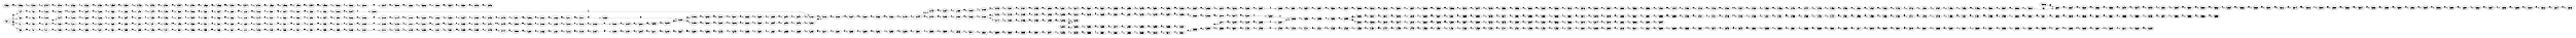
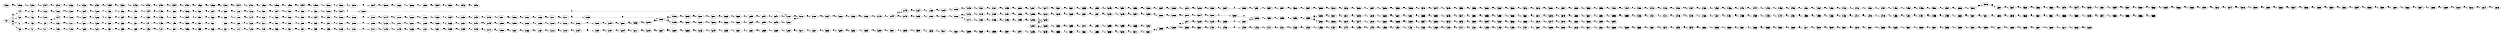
  strict digraph {
    fontname="DejaVu Serif"
    rankdir=LR
    node [fontname="DejaVu Serif"]
    edge [fontname="DejaVu Serif"]
    S0
    S1
    S2
    S3
    S4
    S5
    S6
    S7
    S8
    S9
    S10
    S11
    S12
    S13
    S14
    S15
    S16
    S17
    S18
    S19
    S20
    S21
    S22
    S23
    S24
    S25
    S26
    S27
    S28
    S29
    S30
    S31
    S32
    S33
    S34
    S35
    S36
    S37
    S38
    S39
    S40
    S41
    S42
    S43
    S44
    S45
    S46
    S47
    S48
    S49
    S50
    S51
    S52
    S53
    S54
    S55
    S56
    S57
    S58
    S59
    S60
    S61
    S62
    S63
    S64
    S65
    S66
    S67
    S68
    S69
    S70
    S71
    S72
    S73
    S74
    S75
    S76
    S77
    S78
    S79
    S80
    S81
    S82
    S83
    S84
    S85
    S86
    S87
    S88
    S89
    S90
    S91
    S92
    S93
    S94
    S95
    S96
    S97
    S98
    S99
    S100
    S101
    S102
    S103
    S104
    S105
    S106
    S107
    S108
    S109
    S110
    S111
    S112
    S113
    S114
    S115
    S116
    S117
    S118
    S119
    S120
    S121
    S122
    S123
    S124
    S125
    S126
    S127
    S128
    S129
    S130
    S131
    S132
    S133
    S134
    S135
    S136
    S137
    S138
    S139
    S140
    S141
    S142
    S143
    S144
    S145
    S146
    S147
    S148
    S149
    S150
    S151
    S152
    S153
    S154
    S155
    S156
    S157
    S158
    S159
    S160
    S161
    S162
    S163
    S164
    S165
    S166
    S167
    S168
    S169
    S170
    S171
    S172
    S173
    S174
    S175
    S176
    S177
    S178
    S179
    S180
    S181
    S182
    S183
    S184
    S185
    S186
    S187
    S188
    S189
    S190
    S191
    S192
    S193
    S194
    S195
    S196
    S197
    S198
    S199
    S200
    S201
    S202
    S203
    S204
    S205
    S206
    S207
    S208
    S209
    S210
    S211
    S212
    S213
    S214
    S215
    S216
    S217
    S218
    S219
    S221
    S222
    S223
    S224
    S225
    S220
    S226
    S227
    S228
    S229
    S230
    S231
    S232
    S233
    S234
    S235
    S236
    S237
    S238
    S239
    S240
    S241
    S242
    S243
    S244
    S245
    S246
    S247
    S248
    S249
    S250
    S251
    S252
    S253
    S254
    S255
    S256
    S257
    S258
    S259
    S260
    S261
    S262
    S263
    S264
    S265
    S266
    S267
    S268
    S269
    S270
    S272
    S273
    S274
    S271
    S275
    S276
    S277
    S278
    S279
    S280
    S281
    S282
    S283
    S284
    S285
    S286
    S287
    S288
    S289
    S290
    S291
    S292
    S293
    S294
    S295
    S296
    S297
    S298
    S299
    S300
    S301
    S302
    S303
    S304
    S305
    S306
    S307
    S308
    S309
    S310
    S311
    S312
    S313
    S314
    S315
    S316
    S317
    S318
    S319
    S320
    S321
    S322
    S323
    S324
    S325
    S326
    S327
    S328
    S329
    S330
    S331
    S332
    S333
    S334
    S335
    S336
    S337
    S338
    S339
    S340
    S341
    S342
    S343
    S344
    S345
    S346
    S347
    S348
    S349
    S350
    S351
    S352
    S353
    S354
    S355
    S356
    S357
    S358
    S359
    S360
    S361
    S362
    S363
    S364
    S365
    S366
    S367
    S368
    S369
    S370
    S371
    S372
    S373
    S374
    S375
    S376
    S377
    S378
    S379
    S380
    S381
    S382
    S383
    S384
    S385
    S386
    S387
    S388
    S389
    S390
    S391
    S392
    S393
    S394
    S395
    S396
    S397
    S399
    S400
    S401
    S403
    S404
    S405
    S402
    S406
    S407
    S408
    S409
    S410
    S411
    S412
    S413
    S414
    S415
    S416
    S417
    S418
    S419
    S420
    S421
    S422
    S423
    S424
    S425
    S426
    S427
    S428
    S429
    S430
    S431
    S432
    S433
    S434
    S435
    S436
    S437
    S438
    S439
    S440
    S441
    S442
    S443
    S444
    S445
    S446
    S447
    S448
    S449
    S450
    S451
    S452
    S453
    S454
    S455
    S456
    S457
    S458
    S459
    S460
    S461
    S462
    S463
    S464
    S465
    S466
    S467
    S468
    S469
    S470
    S471
    S472
    S473
    S474
    S475
    S476
    S477
    S478
    S479
    S480
    S481
    S482
    S483
    S484
    S485
    S486
    S487
    S488
    S489
    S490
    S491
    S492
    S493
    S494
    S495
    S496
    S497
    S498
    S499
    S500
    S501
    S502
    S503
    S504
    S505
    S506
    S507
    S508
    S509
    S510
    S511
    S512
    S513
    S514
    S515
    S516
    S517
    S518
    S519
    S520
    S521
    S522
    S523
    S524
    S525
    S526
    S527
    S528
    S529
    S530
    S531
    S532
    S533
    S534
    S535
    S536
    S537
    S538
    S539
    S540
    S541
    S542
    S543
    S544
    S545
    S546
    S547
    S548
    S549
    S550
    S551
    S552
    S553
    S554
    S555
    S556
    S557
    S558
    S559
    S560
    S561
    S562
    S563
    S564
    S565
    S566
    S567
    S568
    S569
    S570
    S571
    S572
    S573
    S574
    S575
    S576
    S577
    S578
    S579
    S580
    S581
    S582
    S583
    S584
    S585
    S586
    S587
    S588
    S589
    S590
    S591
    S592
    S593
    S594
    S595
    S596
    S597
    S598
    S599
    S600
    S601
    S602
    S603
    S604
    S605
    S606
    S607
    S608
    S609
    S610
    S611
    S612
    S613
    S614
    S615
    S616
    S0 -> S1 [label=R]
    S0 -> S2 [label=V]
    S0 -> S3 [label=W]
    S0 -> S4 [label=T]
    S1 -> S5 [label=G]
    S2 -> S6 [label=D]
    S3 -> S7 [label=D]
    S4 -> S8 [label=L]
    S5 -> S9 [label=F]
    S6 -> S10 [label=P]
    S7 -> S11 [label=P]
    S8 -> S12 [label=L]
    S9 -> S13 [label=Y]
    S9 -> S14 [label=F]
    S11 -> S15 [label=L]
    S12 -> S16 [label=G]
    S13 -> S17 [label=H]
    S14 -> S18 [label=E]
    S15 -> S19 [label=T]
    S16 -> S20 [label=M]
    S17 -> S21 [label=G]
    S18 -> S22 [label=W]
    S19 -> S23 [label=L]
    S20 -> S24 [label=L]
    S21 -> S25 [label=C]
    S22 -> S26 [label=D]
    S23 -> S27 [label=Q]
    S24 -> S28 [label=L]
    S25 -> S29 [label=V]
    S26 -> S30 [label=S]
    S27 -> S31 [label=L]
    S28 -> S32 [label=I]
    S29 -> S33 [label=Q]
    S30 -> S34 [label=T]
    S31 -> S35 [label=R]
    S32 -> S36 [label=V]
    S33 -> S37 [label=P]
    S34 -> S38 [label=D]
    S35 -> S39 [label=L]
    S36 -> S40 [label=C]
    S37 -> S41 [label=F]
    S38 -> S42 [label=I]
    S39 -> S43 [label=D]
    S40 -> S44 [label=V]
    S41 -> S45 [label=D]
    S42 -> S46 [label=F]
    S43 -> S47 [label=N]
    S44 -> S48 [label=G]
    S45 -> S49 [label=M]
    S46 -> S50 [label=S]
    S47 -> S51 [label=T]
    S48 -> S52 [label=T]
    S49 -> S53 [label=D]
    S50 -> S54 [label=I]
    S51 -> S55 [label=F]
    S52 -> S56 [label=T]
    S53 -> S57 [label=E]
    S54 -> S58 [label=S]
    S55 -> S59 [label=C]
    S56 -> S60 [label=F]
    S57 -> S61 [label=G]
    S58 -> S62 [label=T]
    S59 -> S63 [label=N]
    S60 -> S64 [label=G]
-   S61 -> S65 [label=G]
    S62 -> S66 [label=R]
    S63 -> S67 [label=C]
    S64 -> S68 [label=A]
    S65 -> S69 [label=D]
    S66 -> S70 [label=S]
    S67 -> S71 [label=P]
    S68 -> S72 [label=Q]
    S69 -> S73 [label=I]
    S70 -> S74 [label=K]
    S71 -> S75 [label=L]
    S72 -> S76 [label=K]
    S73 -> S77 [label=A]
    S74 -> S78 [label=L]
    S75 -> S79 [label=K]
    S76 -> S80 [label=I]
    S77 -> S81 [label=K]
    S78 -> S82 [label=V]
    S79 -> S83 [label=G]
    S80 -> S84 [label=G]
    S81 -> S85 [label=P]
    S82 -> S86 [label=R]
    S83 -> S87 [label=L]
    S84 -> S88 [label=W]
    S85 -> S89 [label=S]
    S86 -> S90 [label=Y]
    S87 -> S91 [label=E]
    S88 -> S92 [label=P]
    S89 -> S93 [label=Q]
    S90 -> S94 [label=C]
    S91 -> S95 [label=M]
    S92 -> S96 [label=I]
    S93 -> S97 [label=L]
    S94 -> S98 [label=C]
    S95 -> S99 [label=T]
    S96 -> S100 [label=S]
    S97 -> S101 [label=I]
    S98 -> S102 [label=Y]
    S99 -> S103 [label=D]
    S100 -> S104 [label=L]
    S101 -> S105 [label=R]
    S102 -> S106 [label=L]
    S103 -> S107 [label=S]
    S104 -> S108 [label=I]
    S105 -> S109 [label=Y]
    S106 -> S110 [label=T]
    S107 -> S111 [label=P]
    S108 -> S112 [label=S]
    S109 -> S113 [label=C]
    S110 -> S114 [label=L]
    S111 -> S115 [label=S]
    S112 -> S116 [label=T]
    S113 -> S117 [label=S]
    S114 -> S118 [label=M]
    S115 -> S119 [label=S]
    S116 -> S120 [label=G]
    S117 -> S121 [label=Y]
    S118 -> S122 [label=G]
    S119 -> S123 [label=C]
    S120 -> S124 [label=M]
    S121 -> S125 [label=L]
    S122 -> S126 [label=M]
    S123 -> S127 [label=E]
    S124 -> S128 [label=M]
    S125 -> S129 [label=T]
    S126 -> S130 [label=S]
    S127 -> S131 [label=S]
    S128 -> S132 [label=T]
    S129 -> S133 [label=I]
    S130 -> S134 [label=I]
    S131 -> S135 [label=K]
    S132 -> S136 [label=N]
    S133 -> S137 [label=L]
    S134 -> S138 [label=I]
    S135 -> S139 [label=N]
    S136 -> S140 [label=W]
    S137 -> S141 [label=G]
    S138 -> S142 [label=L]
    S139 -> S143 [label=I]
    S140 -> S144 [label=I]
    S141 -> S145 [label=M]
    S142 -> S146 [label=L]
    S143 -> S147 [label=E]
    S144 -> S148 [label=A]
    S144 -> S149 [label=M]
    S145 -> S150 [label=L]
    S146 -> S151 [label=I]
    S147 -> S152 [label=T]
    S148 -> S153 [label=F]
    S149 -> S154 [label=F]
    S150 -> S155 [label=F]
    S151 -> S156 [label=G]
    S152 -> S157 [label=Q]
    S153 -> S158 [label=I]
    S154 -> S159 [label=I]
    S155 -> S160 [label=I]
    S156 -> S161 [label=L]
    S157 -> S162 [label=L]
    S158 -> S163 [label=T]
    S159 -> S164 [label=T]
    S160 -> S165 [label=I]
    S161 -> S166 [label=T]
    S162 -> S167 [label=K]
    S163 -> S168 [label=V]
    S164 -> S169 [label=V]
    S165 -> S170 [label=I]
    S166 -> S171 [label=F]
    S167 -> S172 [label=T]
    S168 -> S173 [label=L]
    S168 -> S174 [label=I]
    S169 -> S175 [label=L]
    S170 -> S176 [label=I]
    S171 -> S177 [label=G]
    S172 -> S178 [label=F]
    S173 -> S179 [label=S]
    S174 -> S180 [label=S]
    S175 -> S181 [label=S]
    S176 -> S182 [label=G]
    S177 -> S183 [label=A]
    S178 -> S184 [label=T]
    S179 -> S185 [label=P]
    S180 -> S186 [label=P]
    S181 -> S187 [label=T]
    S182 -> S188 [label=L]
    S183 -> S189 [label=Q]
    S184 -> S190 [label=Q]
    S185 -> S191 [label=Q]
    S186 -> S192 [label=N]
    S187 -> S193 [label=N]
    S188 -> S194 [label=T]
    S189 -> S195 [label=M]
    S189 -> S196 [label=K]
    S190 -> S197 [label=N]
    S191 -> S198 [label=K]
    S192 -> S199 [label=T]
    S193 -> S200 [label=K]
    S194 -> S201 [label=F]
    S195 -> S202 [label=M]
    S196 -> S203 [label=L]
    S197 -> S204 [label=L]
    S198 -> S205 [label=A]
    S199 -> S206 [label=G]
    S200 -> S207 [label=G]
    S201 -> S208 [label=G]
    S202 -> S209 [label=A]
    S203 -> S210 [label=G]
    S204 -> S211 [label=P]
    S205 -> S212 [label=G]
    S206 -> S213 [label=S]
    S207 -> S214 [label=S]
    S208 -> S215 [label=A]
    S209 -> S216 [label=W]
    S210 -> S217 [label=W]
    S211 -> S218 [label=G]
    S212 -> S219 [label=D]
    S214 -> S221 [label=G]
    S215 -> S189 [label=Q]
    S216 -> S222 [label=P]
    S217 -> S223 [label=P]
    S218 -> S224 [label=G]
    S219 -> S225 [label=P]
    S221 -> S227 [label=E]
    S222 -> S228 [label=I]
    S223 -> S229 [label=I]
    S224 -> S230 [label=E]
    S225 -> S231 [label=T]
    S220 -> S213 [label=G]
    S220 -> S226 [label=D]
    S226 -> S232 [label=V]
    S227 -> S233 [label=P]
    S228 -> S234 [label=S]
    S229 -> S235 [label=S]
    S230 -> S236 [label=A]
    S231 -> S237 [label=D]
    S232 -> S238 [label=N]
    S233 -> S239 [label=C]
    S234 -> S240 [label=L]
    S235 -> S241 [label=L]
    S236 -> S242 [label=F]
    S237 -> S243 [label=K]
    S238 -> S244 [label=G]
    S239 -> S245 [label=S]
    S240 -> S246 [label=I]
    S241 -> S247 [label=I]
    S242 -> S248 [label=Y]
    S243 -> S249 [label=V]
    S244 -> S250 [label=Q]
    S245 -> S251 [label=Q]
    S246 -> S252 [label=S]
    S247 -> S112 [label=S]
    S248 -> S253 [label=Y]
    S249 -> S254 [label=R]
    S250 -> S255 [label=V]
    S251 -> S256 [label=L]
    S252 -> S116 [label=T]
    S253 -> S257 [label=I]
    S254 -> S258 [label=F]
    S255 -> S259 [label=K]
    S256 -> S260 [label=K]
    S257 -> S261 [label=S]
    S258 -> S262 [label=A]
    S259 -> S263 [label=F]
    S260 -> S264 [label=Y]
    S261 -> S265 [label=N]
    S262 -> S266 [label=T]
    S263 -> S267 [label=A]
    S264 -> S268 [label=A]
    S265 -> S269 [label=I]
    S266 -> S270 [label=G]
    S268 -> S272 [label=S]
    S269 -> S273 [label=S]
    S270 -> S274 [label=L]
    S272 -> S276 [label=G]
    S273 -> S277 [label=R]
    S274 -> S278 [label=P]
    S271 -> S275 [label=G]
    S275 -> S279 [label=L]
    S276 -> S280 [label=L]
    S277 -> S281 [label=Y]
    S278 -> S282 [label=S]
    S279 -> S283 [label=P]
    S280 -> S284 [label=P]
    S281 -> S285 [label=L]
    S282 -> S286 [label=Y]
    S283 -> S287 [label=S]
    S284 -> S288 [label=S]
    S285 -> S289 [label=L]
    S286 -> S290 [label=V]
    S287 -> S286 [label=Y]
    S288 -> S291 [label=Y]
    S289 -> S292 [label=Q]
    S290 -> S293 [label=Y]
    S291 -> S294 [label=V]
    S292 -> S295 [label=V]
    S293 -> S296 [label=I]
    S294 -> S297 [label=Y]
    S295 -> S298 [label=M]
    S296 -> S299 [label=E]
    S297 -> S300 [label=R]
    S298 -> S301 [label=L]
    S299 -> S302 [label=D]
    S299 -> S303 [label=E]
    S300 -> S304 [label=E]
    S301 -> S305 [label=I]
    S302 -> S306 [label=P]
    S303 -> S307 [label=P]
    S304 -> S308 [label=E]
    S305 -> S309 [label=W]
    S306 -> S310 [label=A]
    S307 -> S311 [label=A]
    S308 -> S312 [label=P]
    S309 -> S313 [label=Y]
    S310 -> S314 [label=P]
    S311 -> S315 [label=P]
    S312 -> S316 [label=A]
    S313 -> S317 [label=V]
    S314 -> S318 [label=I]
    S315 -> S319 [label=I]
    S316 -> S320 [label=P]
    S317 -> S321 [label=V]
    S318 -> S322 [label=V]
    S319 -> S323 [label=V]
    S320 -> S324 [label=V]
    S321 -> S325 [label=L]
    S322 -> S326 [label=H]
    S323 -> S327 [label=H]
    S324 -> S328 [label=V]
    S325 -> S329 [label=A]
    S326 -> S330 [label=H]
    S327 -> S331 [label=D]
    S328 -> S332 [label=H]
    S329 -> S333 [label=G]
    S330 -> S334 [label=P]
    S331 -> S335 [label=P]
    S332 -> S336 [label=D]
    S333 -> S337 [label=G]
    S334 -> S338 [label=A]
    S335 -> S339 [label=P]
    S336 -> S340 [label=P]
    S337 -> S341 [label=L]
    S338 -> S342 [label=V]
    S339 -> S343 [label=V]
    S340 -> S344 [label=A]
    S341 -> S345 [label=V]
    S342 -> S346 [label=L]
    S343 -> S347 [label=L]
    S344 -> S348 [label=V]
    S345 -> S349 [label=I]
    S346 -> S350 [label=T]
    S347 -> S351 [label=L]
    S348 -> S352 [label=L]
    S349 -> S353 [label=G]
    S350 -> S354 [label=T]
    S351 -> S355 [label=R]
    S352 -> S356 [label=A]
    S353 -> S357 [label=S]
    S354 -> S358 [label=L]
    S355 -> S359 [label=D]
    S356 -> S360 [label=Q]
    S357 -> S361 [label=A]
    S358 -> S362 [label=N]
    S359 -> S363 [label=S]
    S360 -> S364 [label=D]
    S361 -> S365 [label=I]
    S362 -> S366 [label=S]
    S363 -> S367 [label=S]
    S364 -> S368 [label=A]
    S365 -> S369 [label=I]
    S366 -> S370 [label=S]
    S367 -> S371 [label=G]
    S368 -> S372 [label=P]
    S369 -> S373 [label=N]
    S370 -> S374 [label=S]
    S371 -> S375 [label=T]
    S372 -> S376 [label=A]
    S373 -> S377 [label=L]
    S374 -> S378 [label=L]
    S375 -> S379 [label=L]
    S376 -> S380 [label=A]
    S377 -> S381 [label=W]
    S378 -> S382 [label=R]
    S379 -> S383 [label=R]
    S380 -> S384 [label=L]
    S381 -> S385 [label=T]
    S382 -> S386 [label=S]
    S383 -> S387 [label=S]
    S384 -> S388 [label=R]
    S385 -> S389 [label=T]
    S386 -> S390 [label=Y]
    S387 -> S391 [label=Y]
    S388 -> S392 [label=S]
    S389 -> S271 [label=T]
    S389 -> S393 [label=W]
    S390 -> S394 [label=Y]
    S391 -> S395 [label=Y]
    S392 -> S396 [label=Y]
    S393 -> S397 [label=P]
    S395 -> S399 [label=H]
    S396 -> S400 [label=Y]
    S397 -> S401 [label=G]
    S399 -> S403 [label=L]
    S400 -> S404 [label=H]
    S401 -> S405 [label=I]
    S403 -> S407 [label=R]
    S404 -> S408 [label=I]
    S405 -> S409 [label=L]
    S402 -> S406 [label=R]
    S406 -> S410 [label=S]
    S407 -> S411 [label=S]
    S408 -> S412 [label=R]
    S409 -> S413 [label=T]
    S410 -> S414 [label=S]
    S411 -> S415 [label=N]
    S412 -> S416 [label=K]
    S413 -> S417 [label=V]
    S414 -> S418 [label=L]
    S415 -> S419 [label=M]
    S416 -> S420 [label=N]
    S417 -> S421 [label=C]
    S418 -> S422 [label=L]
    S419 -> S423 [label=V]
    S420 -> S424 [label=M]
    S421 -> S425 [label=M]
    S422 -> S426 [label=S]
    S423 -> S427 [label=S]
    S424 -> S428 [label=A]
    S425 -> S429 [label=D]
    S426 -> S430 [label=A]
    S427 -> S431 [label=A]
    S428 -> S432 [label=S]
    S429 -> S433 [label=I]
    S430 -> S434 [label=A]
    S431 -> S435 [label=E]
    S432 -> S436 [label=A]
    S433 -> S437 [label=L]
    S434 -> S438 [label=P]
    S435 -> S439 [label=A]
    S436 -> S440 [label=R]
    S437 -> S441 [label=E]
    S438 -> S442 [label=S]
    S439 -> S443 [label=S]
    S440 -> S444 [label=D]
    S441 -> S445 [label=P]
    S442 -> S446 [label=V]
    S443 -> S447 [label=V]
    S444 -> S448 [label=S]
    S445 -> S449 [label=M]
    S446 -> S450 [label=T]
    S447 -> S451 [label=R]
    S448 -> S452 [label=V]
    S449 -> S453 [label=Q]
    S450 -> S454 [label=A]
    S451 -> S455 [label=E]
    S452 -> S456 [label=R]
    S453 -> S457 [label=K]
    S454 -> S458 [label=L]
    S455 -> S459 [label=Q]
    S456 -> S460 [label=Q]
    S457 -> S461 [label=S]
    S458 -> S462 [label=R]
    S459 -> S463 [label=A]
    S460 -> S464 [label=L]
    S461 -> S465 [label=S]
    S462 -> S466 [label=E]
    S463 -> S467 [label=D]
    S464 -> S468 [label=A]
    S465 -> S469 [label=L]
    S466 -> S470 [label=E]
    S467 -> S471 [label=E]
    S468 -> S472 [label=D]
    S469 -> S473 [label=K]
    S470 -> S474 [label=G]
    S471 -> S475 [label=E]
    S472 -> S476 [label=S]
    S473 -> S477 [label=D]
    S474 -> S478 [label=S]
    S475 -> S479 [label=V]
    S476 -> S480 [label=V]
    S477 -> S481 [label=A]
    S478 -> S482 [label=E]
    S479 -> S483 [label=I]
    S480 -> S484 [label=S]
    S481 -> S485 [label=C]
    S482 -> S486 [label=A]
    S483 -> S487 [label=N]
    S484 -> S488 [label=V]
    S485 -> S489 [label=K]
    S486 -> S490 [label=D]
    S487 -> S491 [label=R]
    S488 -> S492 [label=I]
    S489 -> S493 [label=L]
    S490 -> S494 [label=R]
    S491 -> S495 [label=H]
    S492 -> S496 [label=N]
    S493 -> S497 [label=I]
    S494 -> S498 [label=E]
    S495 -> S499 [label=E]
    S496 -> S500 [label=T]
    S497 -> S501 [label=I]
    S498 -> S502 [label=V]
    S499 -> S503 [label=V]
    S500 -> S504 [label=P]
    S501 -> S505 [label=Y]
    S502 -> S506 [label=I]
    S503 -> S507 [label=H]
    S504 -> S508 [label=E]
    S505 -> S509 [label=A]
    S506 -> S510 [label=S]
    S507 -> S511 [label=F]
    S508 -> S512 [label=V]
    S509 -> S513 [label=T]
    S510 -> S514 [label=Q]
    S511 -> S515 [label=P]
-   S512 -> S520 [label=H]
+   S512 -> S516 [label=H]
    S513 -> S517 [label=Y]
    S514 -> S518 [label=A]
    S515 -> S519 [label=R]
    S516 -> S520 [label=F]
    S517 -> S521 [label=V]
    S518 -> S522 [label=D]
    S519 -> S523 [label=C]
    S520 -> S524 [label=P]
    S521 -> S525 [label=A]
    S522 -> S526 [label=V]
    S523 -> S527 [label=F]
    S524 -> S528 [label=R]
    S525 -> S529 [label=I]
    S526 -> S530 [label=Y]
    S527 -> S531 [label=F]
    S528 -> S532 [label=N]
    S529 -> S533 [label=T]
    S530 -> S534 [label=F]
    S531 -> S535 [label=L]
    S532 -> S536 [label=P]
    S533 -> S537 [label=A]
    S534 -> S538 [label=P]
    S535 -> S539 [label=I]
    S536 -> S540 [label=R]
    S537 -> S541 [label=M]
    S538 -> S542 [label=R]
    S539 -> S543 [label=I]
    S540 -> S544 [label=L]
    S541 -> S545 [label=L]
    S542 -> S546 [label=R]
    S543 -> S547 [label=K]
    S544 -> S548 [label=D]
    S545 -> S549 [label=F]
    S547 -> S550 [label=V]
    S548 -> S551 [label=S]
    S549 -> S552 [label=H]
    S550 -> S553 [label=L]
    S551 -> S554 [label=S]
    S552 -> S555 [label=V]
    S553 -> S556 [label=G]
    S554 -> S557 [label=D]
    S555 -> S558 [label=I]
    S556 -> S559 [label=M]
    S557 -> S560 [label=F]
    S558 -> S561 [label=L]
    S560 -> S562 [label=Q]
    S561 -> S563 [label=S]
    S562 -> S564 [label=I]
    S563 -> S565 [label=Q]
    S564 -> S566 [label=N]
    S565 -> S567 [label=A]
    S566 -> S568 [label=M]
    S567 -> S569 [label=L]
    S568 -> S570 [label=P]
    S569 -> S571 [label=G]
    S570 -> S572 [label=G]
    S571 -> S573 [label=A]
    S572 -> S574 [label=P]
    S573 -> S575 [label=Q]
    S574 -> S576 [label=H]
    S575 -> S577 [label=Q]
    S576 -> S578 [label=V]
    S577 -> S579 [label=F]
    S578 -> S580 [label=E]
    S579 -> S581 [label=A]
    S580 -> S582 [label=R]
    S581 -> S583 [label=W]
    S582 -> S584 [label=G]
    S583 -> S585 [label=P]
    S584 -> S586 [label=A]
    S585 -> S587 [label=V]
    S586 -> S588 [label=E]
    S587 -> S589 [label=S]
    S588 -> S590 [label=P]
    S589 -> S591 [label=L]
    S590 -> S592 [label=A]
    S591 -> S593 [label=L]
    S592 -> S594 [label=L]
    S593 -> S595 [label=S]
    S594 -> S596 [label=L]
    S595 -> S597 [label=S]
    S596 -> S598 [label=Q]
    S597 -> S599 [label=G]
    S598 -> S600 [label=R]
    S599 -> S601 [label=M]
    S600 -> S602 [label=S]
    S601 -> S603 [label=M]
    S602 -> S604 [label=D]
    S603 -> S605 [label=M]
    S604 -> S606 [label=S]
    S605 -> S607 [label=N]
    S606 -> S608 [label=D]
    S607 -> S609 [label=W]
    S608 -> S610 [label=L]
    S609 -> S611 [label=I]
    S610 -> S612 [label=D]
    S611 -> S613 [label=S]
    S612 -> S614 [label=A]
    S613 -> S615 [label=F]
    S614 -> S616 [label=M]
  }
